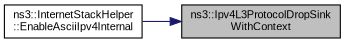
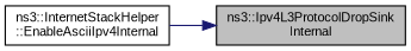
  digraph {
    rankdir=RL
    fontname="Liberation Sans"
    node [color=black fontname="Liberation Sans" fontsize=10 shape=record style=filled]
-   n1 [fillcolor=grey75 fontcolor=black height=0.2 label="ns3::Ipv4L3ProtocolDropSink\lWithContext" width=0.4]
+   n1 [fillcolor=grey75 fontcolor=black height=0.2 label="ns3::Ipv4L3ProtocolDropSink\lInternal" width=0.4]
    n2 [fillcolor=white height=0.2 label="ns3::InternetStackHelper\l::EnableAsciiIpv4Internal" width=0.4]
    n1 -> n2 [color=midnightblue dir=back fontname="Liberation Sans" fontsize=10 labelfontname=Helvetica labelfontsize=10 style=solid]
  }
